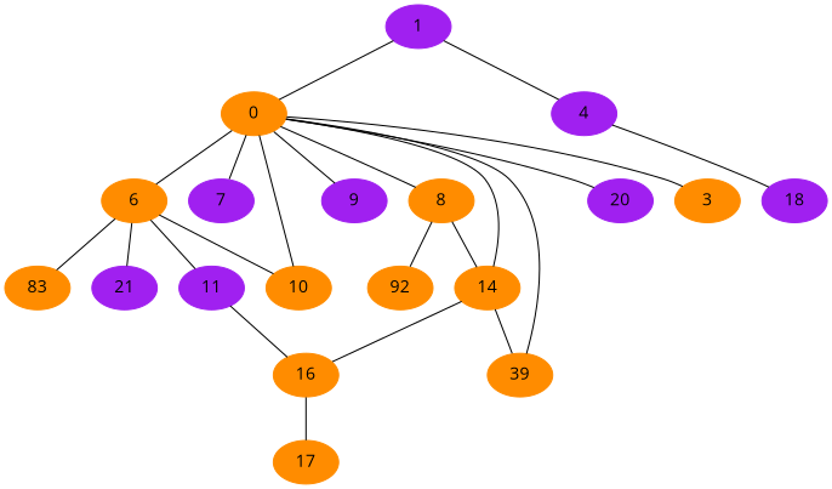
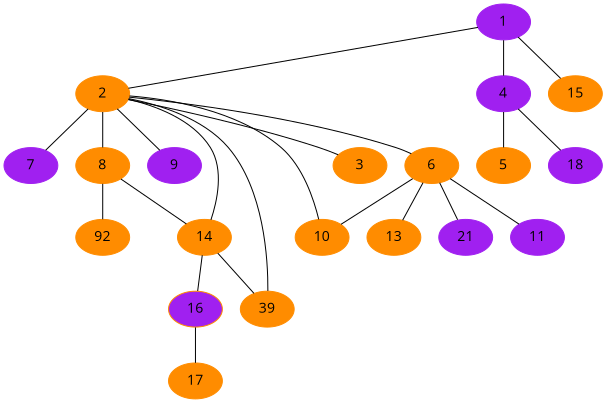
  graph {
    fontname="Open Sans"
    node [color=darkorange fontname="Open Sans" style=filled]
    edge [fontname="Open Sans" weight=1.0]
    1 [color=purple]
-   2 [label=0]
+   2
    4 [color=purple]
+   15
    3
    6
    7 [color=purple]
    8
    9 [color=purple]
    10
    14
    n12 [label=39]
-   20 [color=purple]
+   5
    18 [color=purple]
    11 [color=purple]
-   13 [label=83]
+   13
    21 [color=purple]
    n19 [label=92]
-   16
+   16 [fillcolor=purple]
    17
    1 -- 2
    1 -- 4
+   1 -- 15
    2 -- 3 [weight=2.0]
    2 -- 6
    2 -- 7 [weight=9.0]
    2 -- 8
    2 -- 9 [weight=2.0]
    2 -- 10
    2 -- 14
    2 -- n12
-   2 -- 20
+   4 -- 5 [weight=6.0]
    4 -- 18
    6 -- 10
    6 -- 11
    6 -- 13
    6 -- 21
    8 -- 14
    8 -- n19 [weight=3.0]
    14 -- n12
    14 -- 16
-   11 -- 16
    16 -- 17
  }
